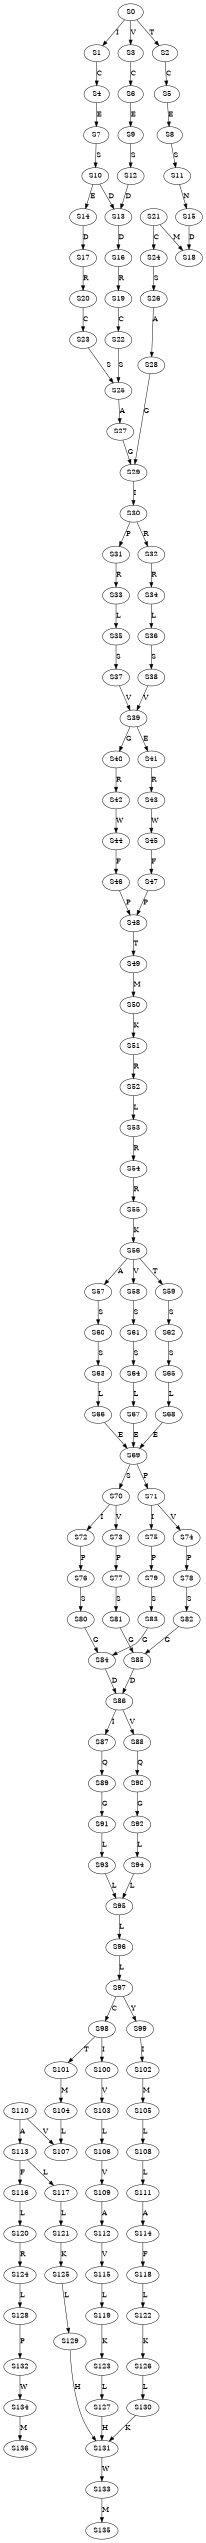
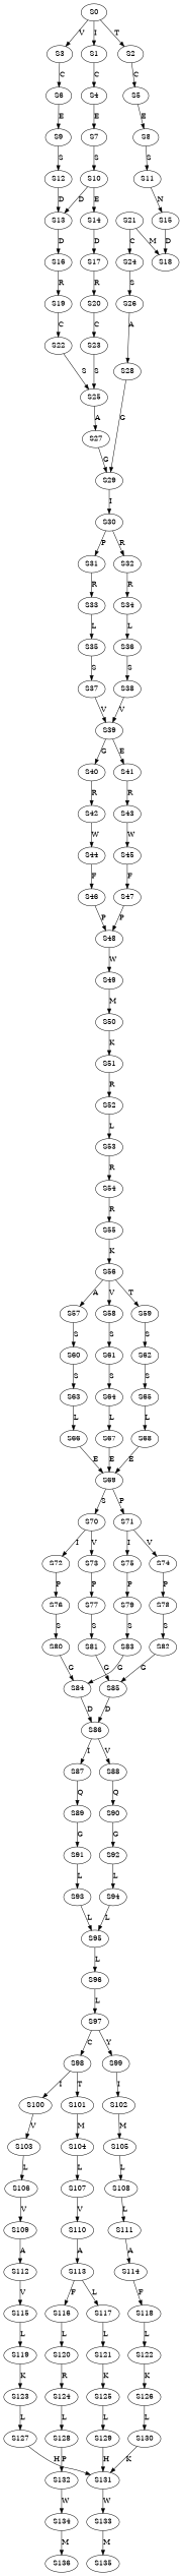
  strict digraph {
    S0
    S1
    S2
    S3
    S4
    S5
    S6
    S7
    S8
    S9
    S10
    S11
    S12
    S13
    S14
    S15
    S16
    S17
    S18
    S19
    S20
    S22
    S23
    S21
    S24
    S25
    S26
    S27
    S28
    S29
    S30
    S31
    S32
    S33
    S34
    S35
    S36
    S37
    S38
    S39
    S40
    S41
    S42
    S43
    S44
    S45
    S46
    S47
    S48
    S49
    S50
    S51
    S52
    S53
    S54
    S55
    S56
    S57
    S58
    S59
    S60
    S61
    S62
    S63
    S64
    S65
    S66
    S67
    S68
    S69
    S70
    S71
    S72
    S73
    S74
    S75
    S76
    S77
    S78
    S79
    S80
    S81
    S82
    S83
    S84
    S85
    S86
    S87
    S88
    S89
    S90
    S91
    S92
    S93
    S94
    S95
    S96
    S97
    S98
    S99
    S100
    S101
    S102
    S103
    S104
    S105
    S106
    S107
    S108
    S109
    S110
    S111
    S112
    S113
    S114
    S115
    S116
    S117
    S118
    S119
    S120
    S121
    S122
    S123
    S124
    S125
    S126
    S127
    S128
    S129
    S130
    S131
    S132
    S133
    S134
    S135
    S136
    S0 -> S1 [label=I]
    S0 -> S2 [label=T]
    S0 -> S3 [label=V]
    S1 -> S4 [label=C]
    S2 -> S5 [label=C]
    S3 -> S6 [label=C]
    S4 -> S7 [label=E]
    S5 -> S8 [label=E]
    S6 -> S9 [label=E]
    S7 -> S10 [label=S]
    S8 -> S11 [label=S]
    S9 -> S12 [label=S]
    S10 -> S13 [label=D]
    S10 -> S14 [label=E]
    S11 -> S15 [label=N]
    S12 -> S13 [label=D]
    S13 -> S16 [label=D]
    S14 -> S17 [label=D]
    S15 -> S18 [label=D]
    S16 -> S19 [label=R]
    S17 -> S20 [label=R]
    S19 -> S22 [label=C]
    S20 -> S23 [label=C]
    S22 -> S25 [label=S]
    S23 -> S25 [label=S]
    S21 -> S18 [label=M]
    S21 -> S24 [label=C]
    S24 -> S26 [label=S]
    S25 -> S27 [label=A]
    S26 -> S28 [label=A]
    S27 -> S29 [label=G]
    S28 -> S29 [label=G]
    S29 -> S30 [label=I]
    S30 -> S31 [label=P]
    S30 -> S32 [label=R]
    S31 -> S33 [label=R]
    S32 -> S34 [label=R]
    S33 -> S35 [label=L]
    S34 -> S36 [label=L]
    S35 -> S37 [label=S]
    S36 -> S38 [label=S]
    S37 -> S39 [label=V]
    S38 -> S39 [label=V]
    S39 -> S40 [label=G]
    S39 -> S41 [label=E]
    S40 -> S42 [label=R]
    S41 -> S43 [label=R]
    S42 -> S44 [label=W]
    S43 -> S45 [label=W]
    S44 -> S46 [label=F]
    S45 -> S47 [label=F]
    S46 -> S48 [label=P]
    S47 -> S48 [label=P]
-   S48 -> S49 [label=T]
+   S48 -> S49 [label=W]
    S49 -> S50 [label=M]
    S50 -> S51 [label=K]
    S51 -> S52 [label=R]
    S52 -> S53 [label=L]
    S53 -> S54 [label=R]
    S54 -> S55 [label=R]
    S55 -> S56 [label=K]
    S56 -> S57 [label=A]
    S56 -> S58 [label=V]
    S56 -> S59 [label=T]
    S57 -> S60 [label=S]
    S58 -> S61 [label=S]
    S59 -> S62 [label=S]
    S60 -> S63 [label=S]
    S61 -> S64 [label=S]
    S62 -> S65 [label=S]
    S63 -> S66 [label=L]
    S64 -> S67 [label=L]
    S65 -> S68 [label=L]
    S66 -> S69 [label=E]
    S67 -> S69 [label=E]
    S68 -> S69 [label=E]
    S69 -> S70 [label=S]
    S69 -> S71 [label=P]
    S70 -> S72 [label=I]
    S70 -> S73 [label=V]
    S71 -> S74 [label=V]
    S71 -> S75 [label=I]
    S72 -> S76 [label=P]
    S73 -> S77 [label=P]
    S74 -> S78 [label=P]
    S75 -> S79 [label=P]
    S76 -> S80 [label=S]
    S77 -> S81 [label=S]
    S78 -> S82 [label=S]
    S79 -> S83 [label=S]
    S80 -> S84 [label=G]
    S81 -> S85 [label=G]
    S82 -> S85 [label=G]
    S83 -> S84 [label=G]
    S84 -> S86 [label=D]
    S85 -> S86 [label=D]
    S86 -> S87 [label=I]
    S86 -> S88 [label=V]
    S87 -> S89 [label=Q]
    S88 -> S90 [label=Q]
    S89 -> S91 [label=G]
    S90 -> S92 [label=G]
    S91 -> S93 [label=L]
    S92 -> S94 [label=L]
    S93 -> S95 [label=L]
    S94 -> S95 [label=L]
    S95 -> S96 [label=L]
    S96 -> S97 [label=L]
    S97 -> S98 [label=C]
    S97 -> S99 [label=Y]
    S98 -> S100 [label=I]
    S98 -> S101 [label=T]
    S99 -> S102 [label=I]
    S100 -> S103 [label=V]
    S101 -> S104 [label=M]
    S102 -> S105 [label=M]
    S103 -> S106 [label=L]
    S104 -> S107 [label=L]
    S105 -> S108 [label=L]
    S106 -> S109 [label=V]
-   S110 -> S107 [label=V]
+   S107 -> S110 [label=V]
    S108 -> S111 [label=L]
    S109 -> S112 [label=A]
    S110 -> S113 [label=A]
    S111 -> S114 [label=A]
    S112 -> S115 [label=V]
    S113 -> S116 [label=F]
    S113 -> S117 [label=L]
    S114 -> S118 [label=F]
    S115 -> S119 [label=L]
    S116 -> S120 [label=L]
    S117 -> S121 [label=L]
    S118 -> S122 [label=L]
    S119 -> S123 [label=K]
    S120 -> S124 [label=R]
    S121 -> S125 [label=K]
    S122 -> S126 [label=K]
    S123 -> S127 [label=L]
    S124 -> S128 [label=L]
    S125 -> S129 [label=L]
    S126 -> S130 [label=L]
    S127 -> S131 [label=H]
    S128 -> S132 [label=P]
    S129 -> S131 [label=H]
    S130 -> S131 [label=K]
    S131 -> S133 [label=W]
    S132 -> S134 [label=W]
    S133 -> S135 [label=M]
    S134 -> S136 [label=M]
  }
